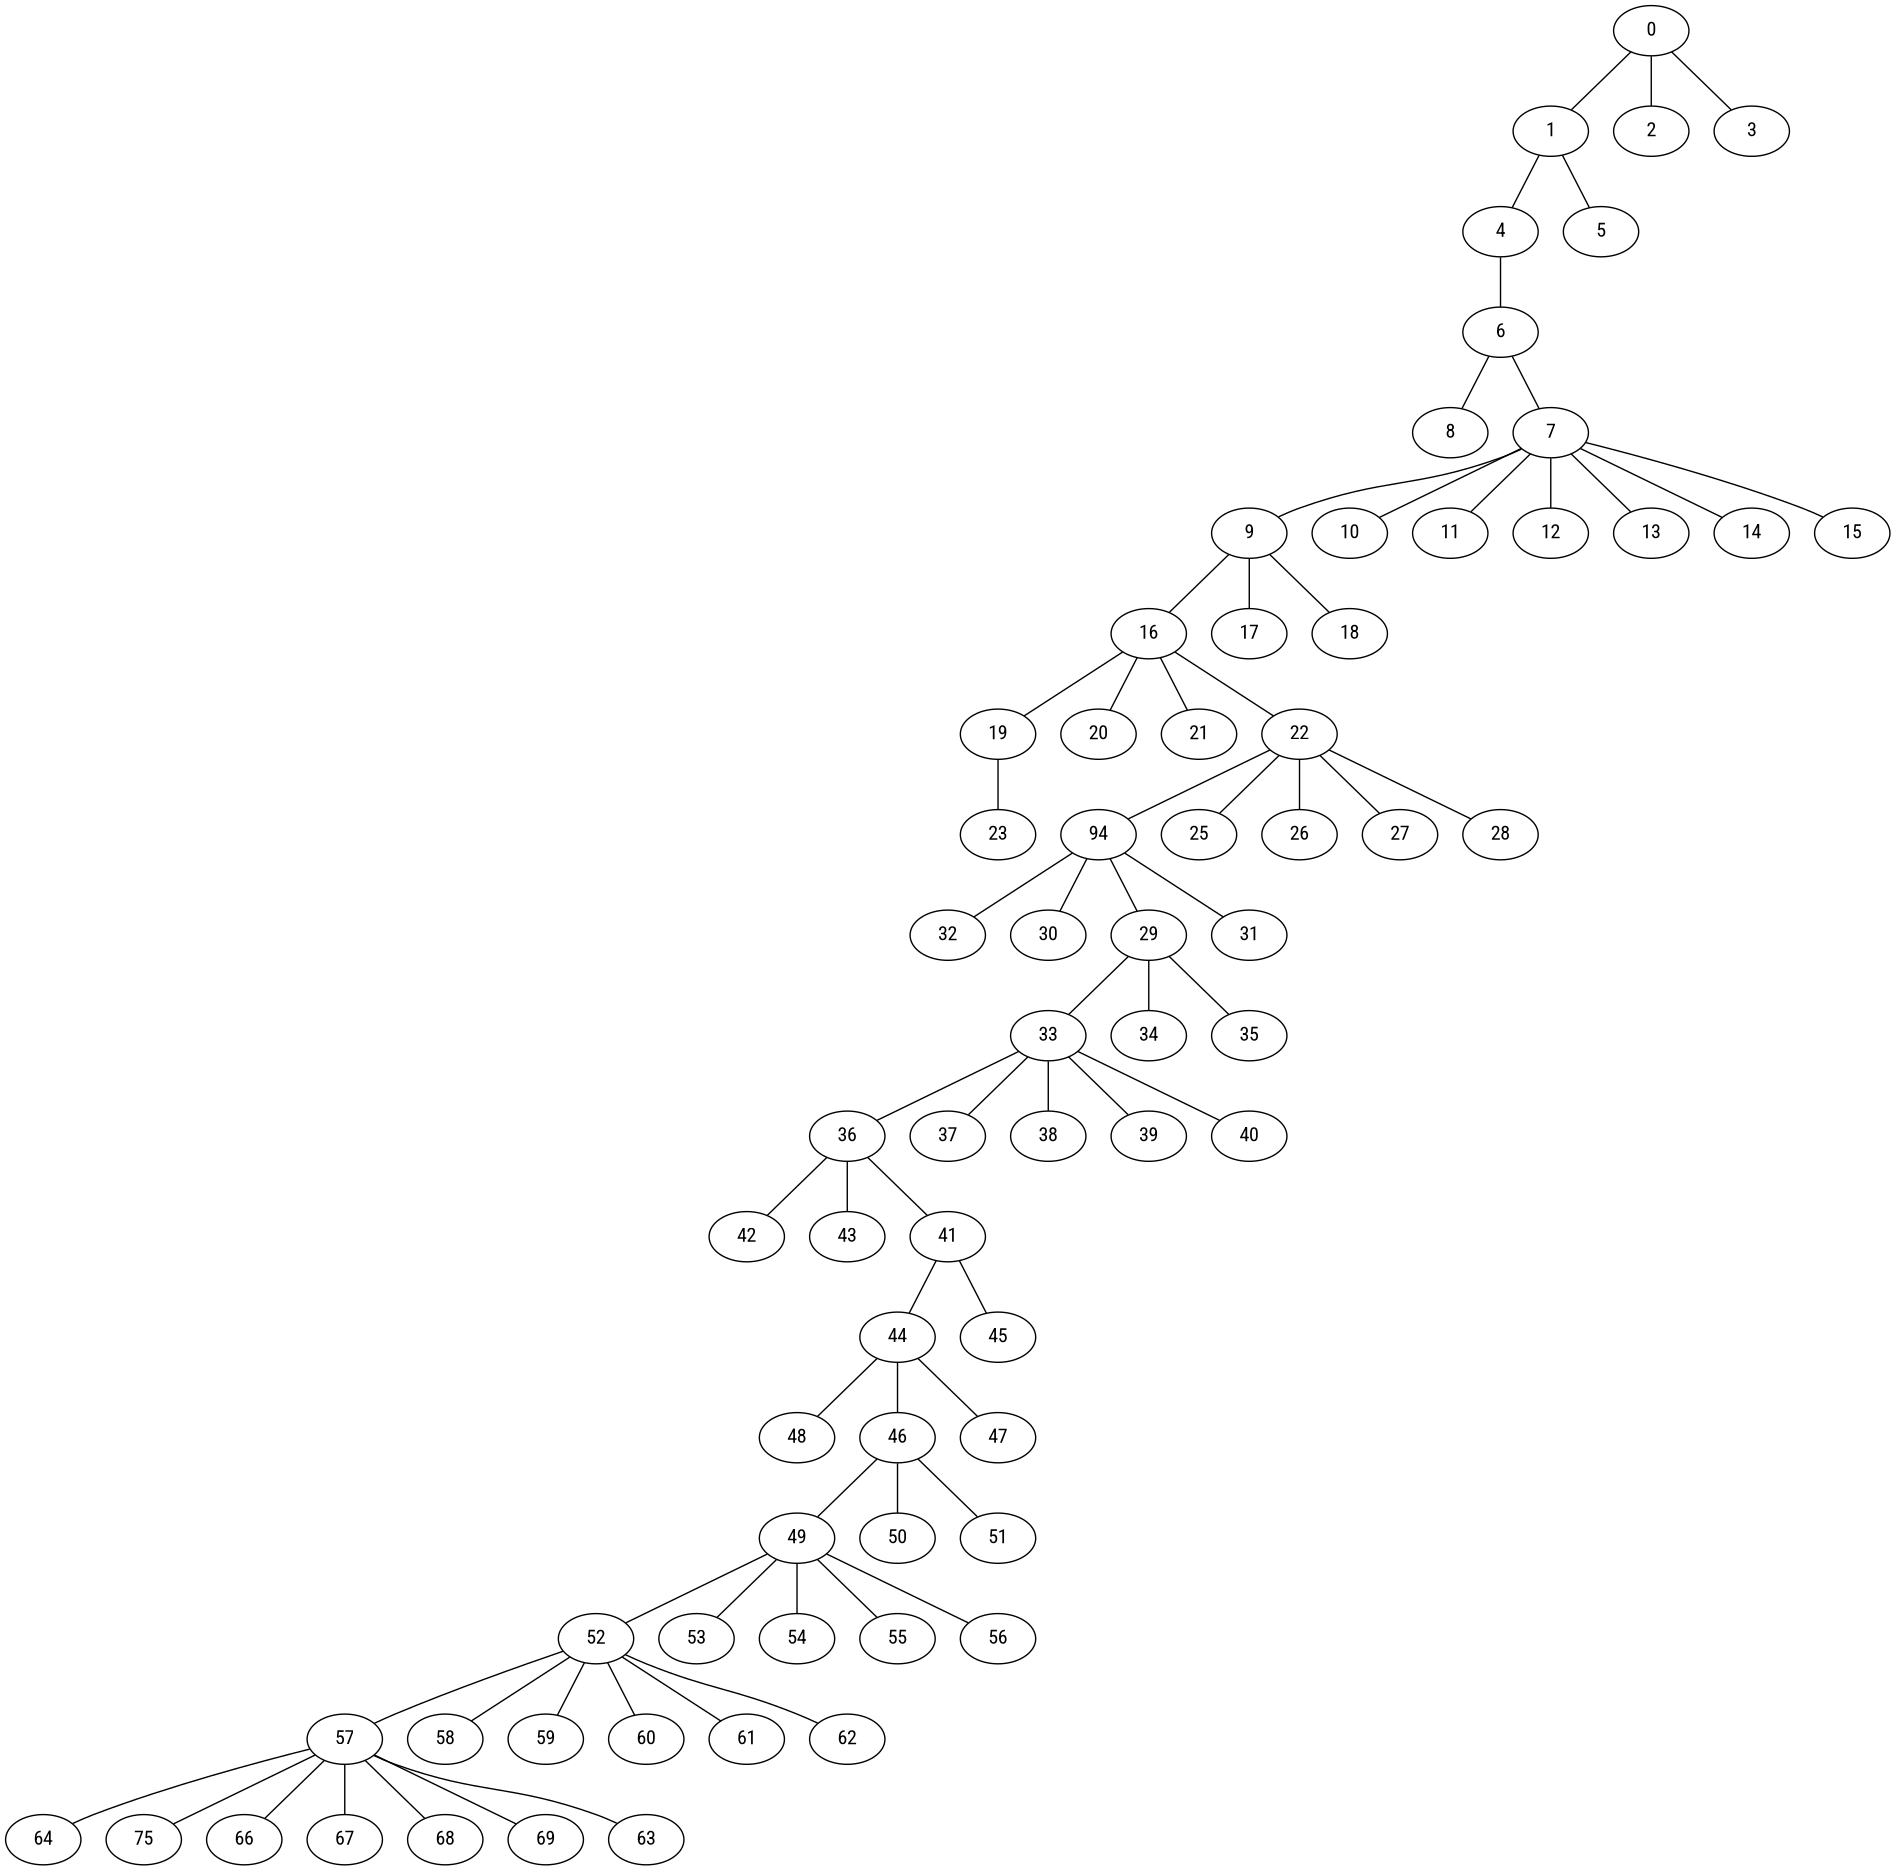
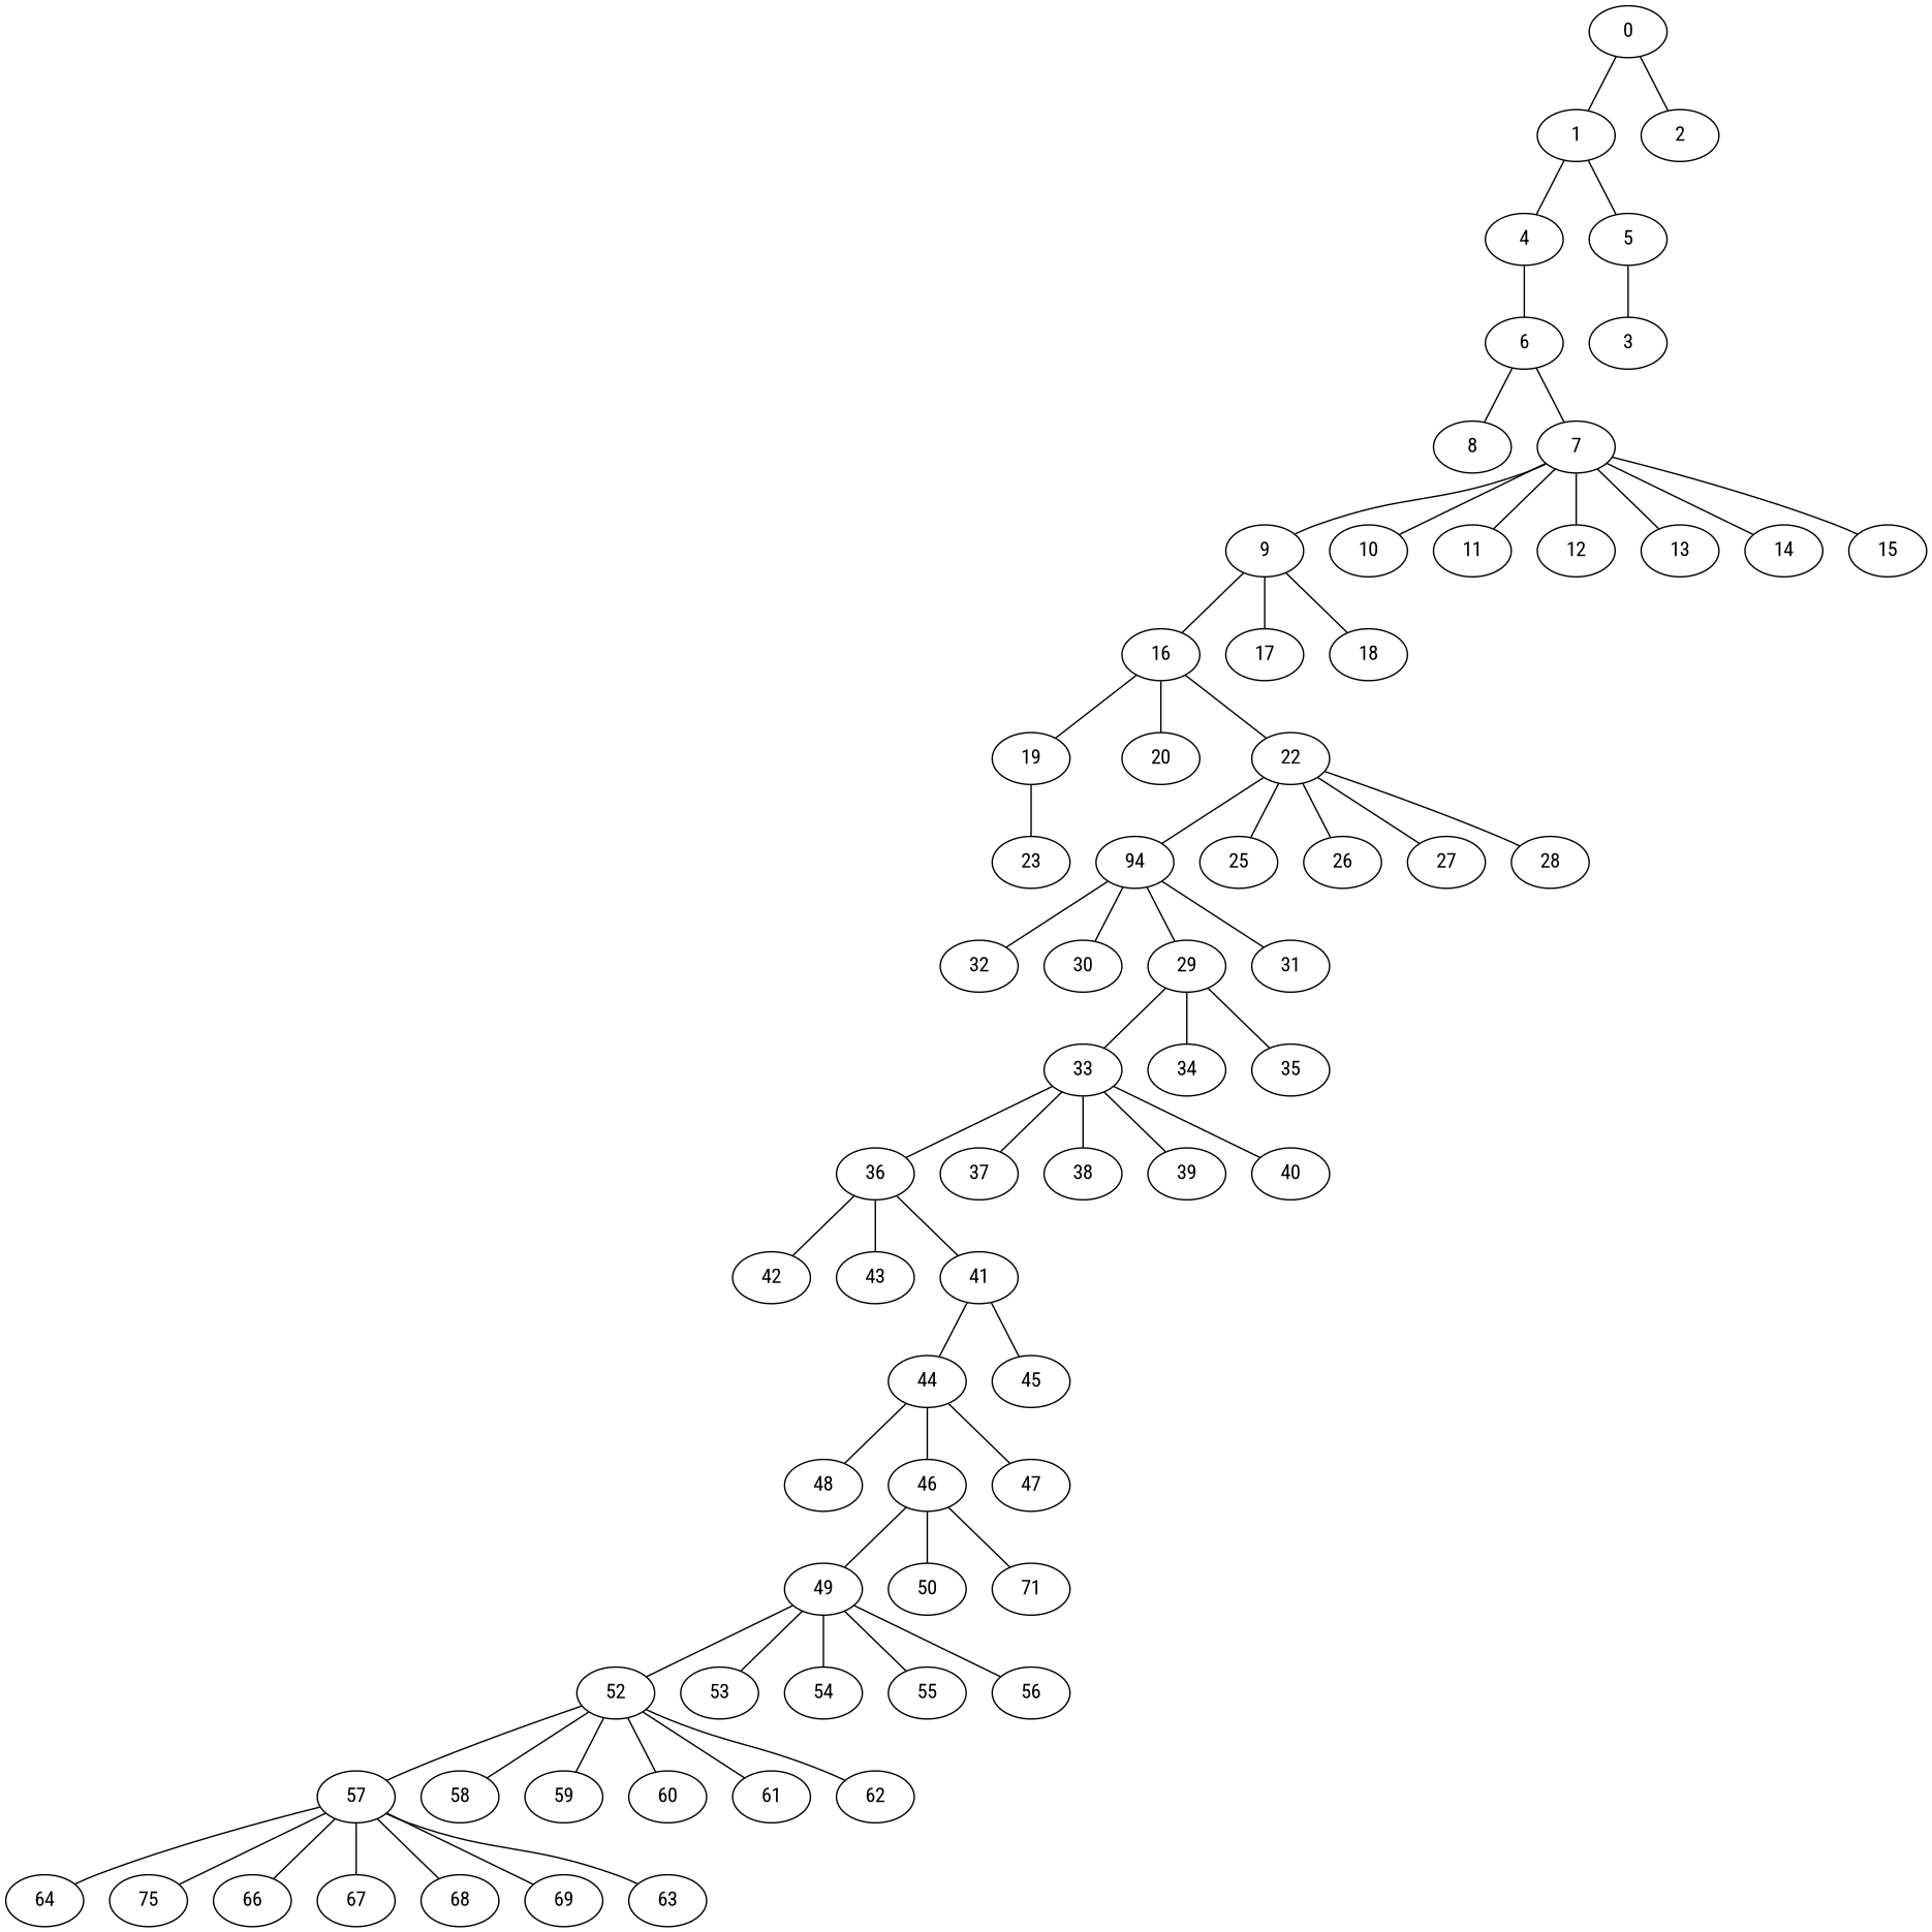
  graph {
    fontname="Roboto Condensed"
    node [fontname="Roboto Condensed"]
    edge [fontname="Roboto Condensed"]
    0
    1
    2
    3
    4
    5
    6
    8
    7
    9
    10
    11
    12
    13
    14
    15
    16
    17
    18
    19
    20
-   21
    22
    23
    n25 [label=94]
    25
    26
    27
    28
    32
    30
    29
    31
    33
    34
    35
    36
    37
    38
    39
    40
    42
    43
    41
    44
    45
    48
    46
    47
    49
    50
-   51
+   51 [label=71]
    52
    53
    54
    55
    56
    57
    58
    59
    60
    61
    62
    64
    n65 [label=75]
    66
    67
    68
    69
    63
    0 -- 1
    0 -- 2
-   0 -- 3
+   5 -- 3
    1 -- 4
    1 -- 5
    4 -- 6
    6 -- 8
    6 -- 7
    7 -- 9
    7 -- 10
    7 -- 11
    7 -- 12
    7 -- 13
    7 -- 14
    7 -- 15
    9 -- 16
    9 -- 17
    9 -- 18
    16 -- 19
    16 -- 20
-   16 -- 21
    16 -- 22
    19 -- 23
    22 -- n25
    22 -- 25
    22 -- 26
    22 -- 27
    22 -- 28
    n25 -- 32
    n25 -- 30
    n25 -- 29
    n25 -- 31
    29 -- 33
    29 -- 34
    29 -- 35
    33 -- 36
    33 -- 37
    33 -- 38
    33 -- 39
    33 -- 40
    36 -- 42
    36 -- 43
    36 -- 41
    41 -- 44
    41 -- 45
    44 -- 48
    44 -- 46
    44 -- 47
    46 -- 49
    46 -- 50
    46 -- 51
    49 -- 52
    49 -- 53
    49 -- 54
    49 -- 55
    49 -- 56
    52 -- 57
    52 -- 58
    52 -- 59
    52 -- 60
    52 -- 61
    52 -- 62
    57 -- 64
    57 -- n65
    57 -- 66
    57 -- 67
    57 -- 68
    57 -- 69
    57 -- 63
  }
